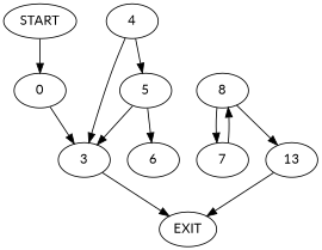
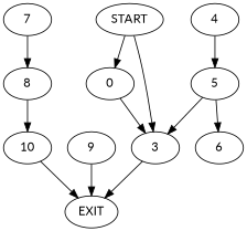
  digraph {
    fontname=Lato
    node [fontname=Lato]
    edge [fontname=Lato]
    n1 [label=START]
    n2 [label=0]
    3
    n4 [label=EXIT]
    4
    5
    6
    7
    8
-   10 [label=13]
+   10
+   9
    n1 -> n2
    n2 -> 3
    3 -> n4
-   4 -> 3
+   n1 -> 3
    4 -> 5
    5 -> 3
    5 -> 6
    7 -> 8
-   8 -> 7
    8 -> 10
    10 -> n4
+   9 -> n4
  }
